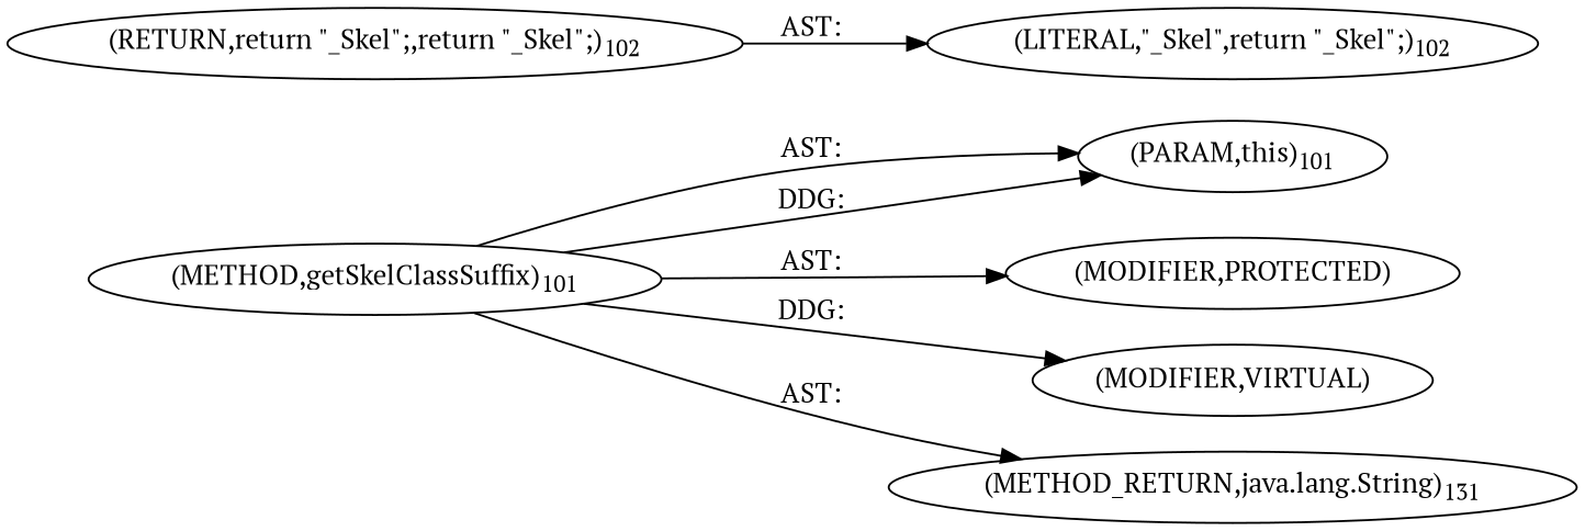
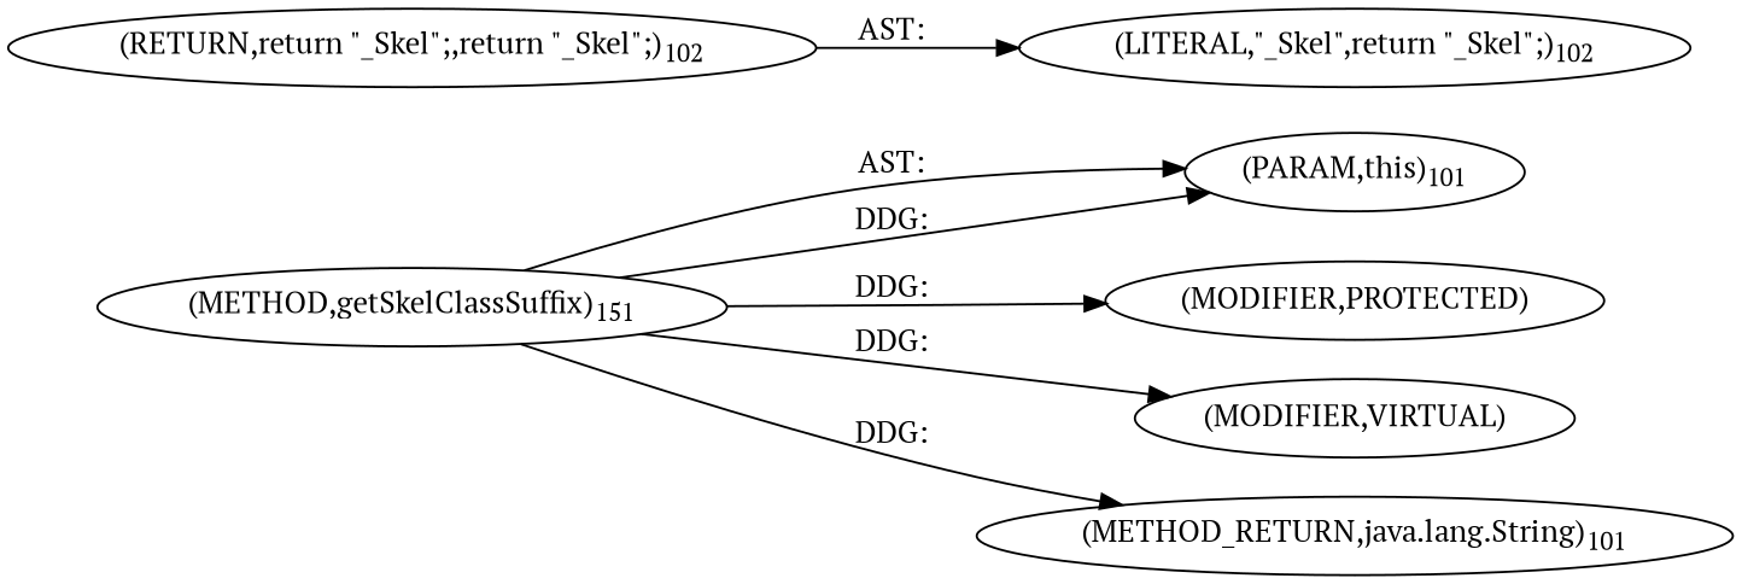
  digraph {
    fontname="PT Serif"
    rankdir=LR
    node [fontname="PT Serif"]
    edge [fontname="PT Serif"]
-   n1 [label=<(METHOD,getSkelClassSuffix)<SUB>101</SUB>>]
+   n1 [label=<(METHOD,getSkelClassSuffix)<SUB>151</SUB>>]
    n2 [label=<(PARAM,this)<SUB>101</SUB>>]
    n3 [label=<(MODIFIER,PROTECTED)>]
    n4 [label=<(MODIFIER,VIRTUAL)>]
-   n5 [label=<(METHOD_RETURN,java.lang.String)<SUB>131</SUB>>]
+   n5 [label=<(METHOD_RETURN,java.lang.String)<SUB>101</SUB>>]
    n6 [label=<(RETURN,return &quot;_Skel&quot;;,return &quot;_Skel&quot;;)<SUB>102</SUB>>]
    n7 [label=<(LITERAL,&quot;_Skel&quot;,return &quot;_Skel&quot;;)<SUB>102</SUB>>]
    n1 -> n2 [label="AST: "]
    n1 -> n2 [label="DDG: "]
-   n1 -> n3 [label="AST: "]
+   n1 -> n3 [label="DDG: "]
    n1 -> n4 [label="DDG: "]
-   n1 -> n5 [label="AST: "]
+   n1 -> n5 [label="DDG: "]
    n6 -> n7 [label="AST: "]
  }
